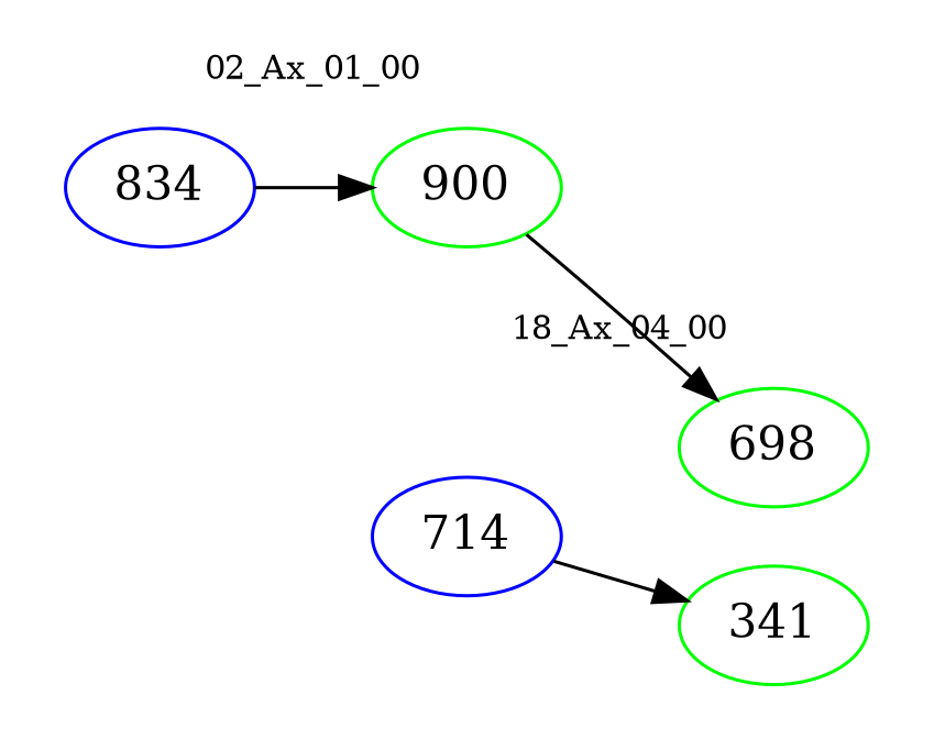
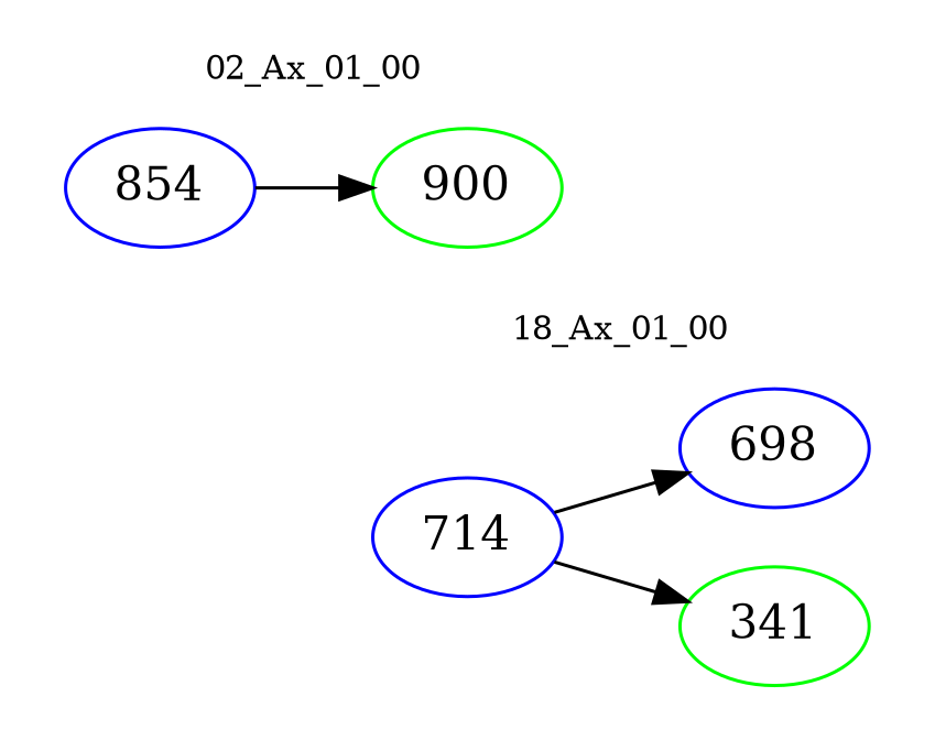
  digraph {
    fontname="DejaVu Serif"
    rankdir=LR
    node [color=green fontname="DejaVu Serif"]
    edge [color=black fontname="DejaVu Serif"]
-   n1 [color=blue label=834]
+   n1 [color=blue label=854]
    n2 [label=900]
    n3 [color=blue label=714]
-   n4 [label=698]
+   n4 [color=blue label=698]
    n5 [label=341]
    subgraph cluster_1 {
      color=white
      fontsize=10
      label="02_Ax_01_00"
      n1
      n2
    }
    subgraph cluster_2 {
      color=white
      fontsize=10
-     label="18_Ax_04_00"
+     label="18_Ax_01_00"
      n3
      n4
      n5
    }
    n1 -> n2
-   n2 -> n4
+   n3 -> n4
    n3 -> n5
  }
